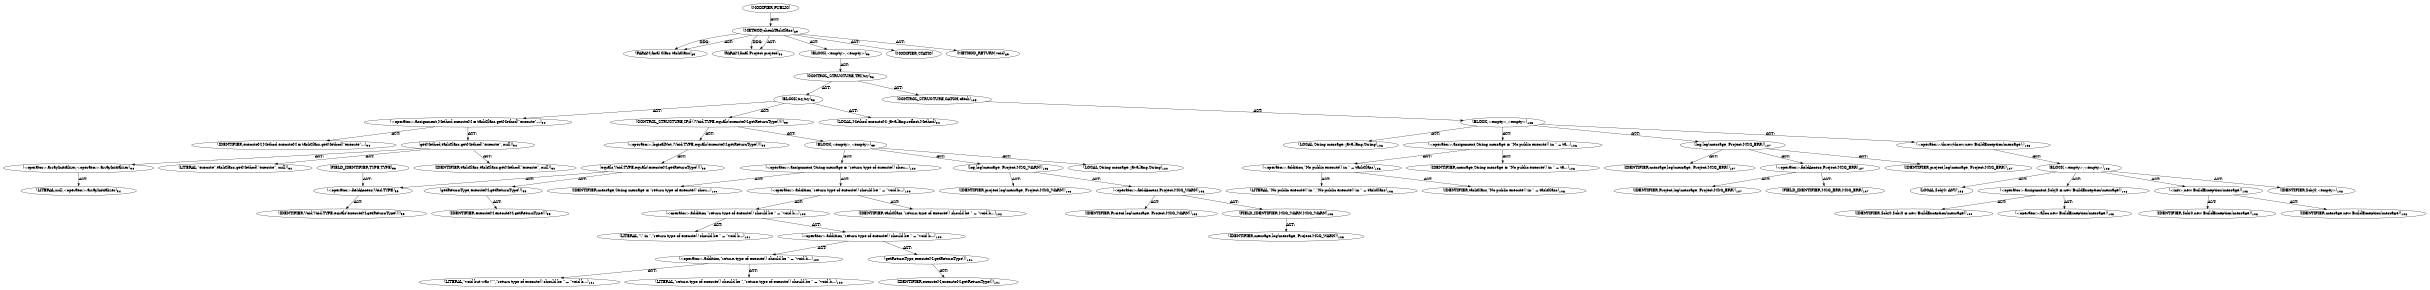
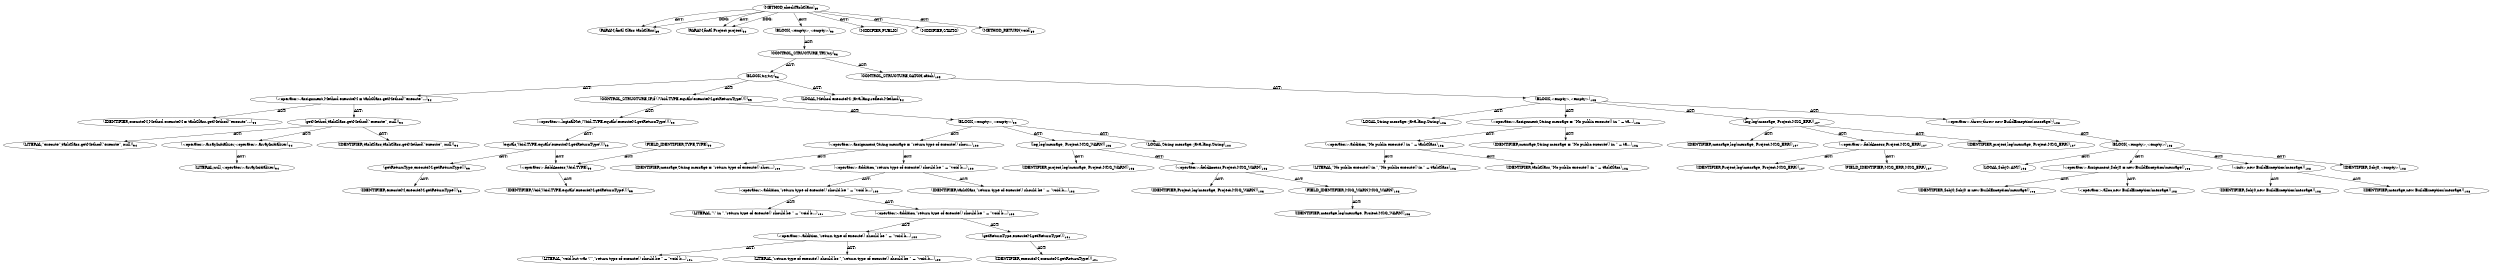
  digraph {
    n1 [label=<(METHOD,checkTaskClass)<SUB>89</SUB>>]
    n2 [label=<(PARAM,final Class taskClass)<SUB>89</SUB>>]
    n3 [label=<(PARAM,final Project project)<SUB>90</SUB>>]
    n4 [label=<(BLOCK,&lt;empty&gt;,&lt;empty&gt;)<SUB>90</SUB>>]
    n5 [label=<(MODIFIER,PUBLIC)>]
    n6 [label=<(MODIFIER,STATIC)>]
    n7 [label=<(METHOD_RETURN,void)<SUB>89</SUB>>]
    n8 [label=<(CONTROL_STRUCTURE,TRY,try)<SUB>93</SUB>>]
    n9 [label=<(BLOCK,try,try)<SUB>93</SUB>>]
    n10 [label=<(CONTROL_STRUCTURE,CATCH,catch)<SUB>105</SUB>>]
    n11 [label=<(LOCAL,Method executeM: java.lang.reflect.Method)<SUB>94</SUB>>]
    n12 [label=<(&lt;operator&gt;.assignment,Method executeM = taskClass.getMethod(&quot;execute&quot;...)<SUB>94</SUB>>]
    n13 [label=<(CONTROL_STRUCTURE,IF,if (!Void.TYPE.equals(executeM.getReturnType())))<SUB>99</SUB>>]
    n14 [label=<(BLOCK,&lt;empty&gt;,&lt;empty&gt;)<SUB>105</SUB>>]
    n15 [label=<(IDENTIFIER,executeM,Method executeM = taskClass.getMethod(&quot;execute&quot;...)<SUB>94</SUB>>]
    n16 [label=<(getMethod,taskClass.getMethod(&quot;execute&quot;, null))<SUB>94</SUB>>]
    n17 [label=<(&lt;operator&gt;.logicalNot,!Void.TYPE.equals(executeM.getReturnType()))<SUB>99</SUB>>]
    n18 [label=<(BLOCK,&lt;empty&gt;,&lt;empty&gt;)<SUB>99</SUB>>]
    n19 [label=<(IDENTIFIER,taskClass,taskClass.getMethod(&quot;execute&quot;, null))<SUB>94</SUB>>]
    n20 [label=<(LITERAL,&quot;execute&quot;,taskClass.getMethod(&quot;execute&quot;, null))<SUB>94</SUB>>]
    n21 [label=<(&lt;operator&gt;.arrayInitializer,&lt;operator&gt;.arrayInitializer)<SUB>94</SUB>>]
    n22 [label=<(LITERAL,null,&lt;operator&gt;.arrayInitializer)<SUB>94</SUB>>]
    n23 [label=<(equals,Void.TYPE.equals(executeM.getReturnType()))<SUB>99</SUB>>]
    n24 [label=<(LOCAL,String message: java.lang.String)<SUB>100</SUB>>]
    n25 [label=<(&lt;operator&gt;.assignment,String message = &quot;return type of execute() shou...)<SUB>100</SUB>>]
    n26 [label=<(log,log(message, Project.MSG_WARN))<SUB>103</SUB>>]
    n27 [label=<(&lt;operator&gt;.fieldAccess,Void.TYPE)<SUB>99</SUB>>]
    n28 [label=<(getReturnType,executeM.getReturnType())<SUB>99</SUB>>]
    n29 [label=<(IDENTIFIER,Void,Void.TYPE.equals(executeM.getReturnType()))<SUB>99</SUB>>]
    n30 [label=<(IDENTIFIER,executeM,executeM.getReturnType())<SUB>99</SUB>>]
    n31 [label=<(FIELD_IDENTIFIER,TYPE,TYPE)<SUB>99</SUB>>]
    n32 [label=<(IDENTIFIER,message,String message = &quot;return type of execute() shou...)<SUB>100</SUB>>]
    n33 [label=<(&lt;operator&gt;.addition,&quot;return type of execute() should be &quot; + &quot;void b...)<SUB>100</SUB>>]
    n34 [label=<(IDENTIFIER,project,log(message, Project.MSG_WARN))<SUB>103</SUB>>]
    n35 [label=<(&lt;operator&gt;.fieldAccess,Project.MSG_WARN)<SUB>103</SUB>>]
    n36 [label=<(&lt;operator&gt;.addition,&quot;return type of execute() should be &quot; + &quot;void b...)<SUB>100</SUB>>]
    n37 [label=<(IDENTIFIER,taskClass,&quot;return type of execute() should be &quot; + &quot;void b...)<SUB>102</SUB>>]
    n38 [label=<(&lt;operator&gt;.addition,&quot;return type of execute() should be &quot; + &quot;void b...)<SUB>100</SUB>>]
    n39 [label=<(LITERAL,&quot;\&quot; in &quot;,&quot;return type of execute() should be &quot; + &quot;void b...)<SUB>101</SUB>>]
    n40 [label=<(&lt;operator&gt;.addition,&quot;return type of execute() should be &quot; + &quot;void b...)<SUB>100</SUB>>]
    n41 [label=<(getReturnType,executeM.getReturnType())<SUB>101</SUB>>]
    n42 [label=<(LITERAL,&quot;return type of execute() should be &quot;,&quot;return type of execute() should be &quot; + &quot;void b...)<SUB>100</SUB>>]
    n43 [label=<(LITERAL,&quot;void but was \&quot;&quot;,&quot;return type of execute() should be &quot; + &quot;void b...)<SUB>101</SUB>>]
    n44 [label=<(IDENTIFIER,executeM,executeM.getReturnType())<SUB>101</SUB>>]
    n45 [label=<(IDENTIFIER,message,log(message, Project.MSG_WARN))<SUB>103</SUB>>]
    n46 [label=<(IDENTIFIER,Project,log(message, Project.MSG_WARN))<SUB>103</SUB>>]
    n47 [label=<(FIELD_IDENTIFIER,MSG_WARN,MSG_WARN)<SUB>103</SUB>>]
    n48 [label=<(LOCAL,String message: java.lang.String)<SUB>106</SUB>>]
    n49 [label=<(&lt;operator&gt;.assignment,String message = &quot;No public execute() in &quot; + ta...)<SUB>106</SUB>>]
    n50 [label=<(log,log(message, Project.MSG_ERR))<SUB>107</SUB>>]
    n51 [label=<(&lt;operator&gt;.throw,throw new BuildException(message);)<SUB>108</SUB>>]
    n52 [label=<(IDENTIFIER,message,String message = &quot;No public execute() in &quot; + ta...)<SUB>106</SUB>>]
    n53 [label=<(&lt;operator&gt;.addition,&quot;No public execute() in &quot; + taskClass)<SUB>106</SUB>>]
    n54 [label=<(IDENTIFIER,project,log(message, Project.MSG_ERR))<SUB>107</SUB>>]
    n55 [label=<(IDENTIFIER,message,log(message, Project.MSG_ERR))<SUB>107</SUB>>]
    n56 [label=<(&lt;operator&gt;.fieldAccess,Project.MSG_ERR)<SUB>107</SUB>>]
    n57 [label=<(BLOCK,&lt;empty&gt;,&lt;empty&gt;)<SUB>108</SUB>>]
    n58 [label=<(LITERAL,&quot;No public execute() in &quot;,&quot;No public execute() in &quot; + taskClass)<SUB>106</SUB>>]
    n59 [label=<(IDENTIFIER,taskClass,&quot;No public execute() in &quot; + taskClass)<SUB>106</SUB>>]
    n60 [label=<(IDENTIFIER,Project,log(message, Project.MSG_ERR))<SUB>107</SUB>>]
    n61 [label=<(FIELD_IDENTIFIER,MSG_ERR,MSG_ERR)<SUB>107</SUB>>]
    n62 [label=<(LOCAL,$obj0: ANY)<SUB>108</SUB>>]
    n63 [label=<(&lt;operator&gt;.assignment,$obj0 = new BuildException(message))<SUB>108</SUB>>]
    n64 [label=<(&lt;init&gt;,new BuildException(message))<SUB>108</SUB>>]
    n65 [label=<(IDENTIFIER,$obj0,&lt;empty&gt;)<SUB>108</SUB>>]
    n66 [label=<(IDENTIFIER,$obj0,$obj0 = new BuildException(message))<SUB>108</SUB>>]
    n67 [label=<(&lt;operator&gt;.alloc,new BuildException(message))<SUB>108</SUB>>]
    n68 [label=<(IDENTIFIER,$obj0,new BuildException(message))<SUB>108</SUB>>]
    n69 [label=<(IDENTIFIER,message,new BuildException(message))<SUB>108</SUB>>]
    n1 -> n2 [label="AST: "]
    n1 -> n2 [label="DDG: "]
    n1 -> n3 [label="AST: "]
    n1 -> n3 [label="DDG: "]
    n1 -> n4 [label="AST: "]
-   n5 -> n1 [label="AST: "]
+   n1 -> n5 [label="AST: "]
    n1 -> n6 [label="AST: "]
    n1 -> n7 [label="AST: "]
    n4 -> n8 [label="AST: "]
    n8 -> n9 [label="AST: "]
    n8 -> n10 [label="AST: "]
    n9 -> n11 [label="AST: "]
    n9 -> n12 [label="AST: "]
    n9 -> n13 [label="AST: "]
    n10 -> n14 [label="AST: "]
    n12 -> n15 [label="AST: "]
    n12 -> n16 [label="AST: "]
    n13 -> n17 [label="AST: "]
    n13 -> n18 [label="AST: "]
    n14 -> n48 [label="AST: "]
    n14 -> n49 [label="AST: "]
    n14 -> n50 [label="AST: "]
    n14 -> n51 [label="AST: "]
    n16 -> n19 [label="AST: "]
    n16 -> n20 [label="AST: "]
    n16 -> n21 [label="AST: "]
    n17 -> n23 [label="AST: "]
    n18 -> n24 [label="AST: "]
    n18 -> n25 [label="AST: "]
    n18 -> n26 [label="AST: "]
    n21 -> n22 [label="AST: "]
    n23 -> n27 [label="AST: "]
    n23 -> n28 [label="AST: "]
    n25 -> n32 [label="AST: "]
    n25 -> n33 [label="AST: "]
    n26 -> n34 [label="AST: "]
    n26 -> n35 [label="AST: "]
    n27 -> n29 [label="AST: "]
    n28 -> n30 [label="AST: "]
    n31 -> n27 [label="AST: "]
    n33 -> n36 [label="AST: "]
    n33 -> n37 [label="AST: "]
    n35 -> n46 [label="AST: "]
    n35 -> n47 [label="AST: "]
    n36 -> n38 [label="AST: "]
    n36 -> n39 [label="AST: "]
    n38 -> n40 [label="AST: "]
    n38 -> n41 [label="AST: "]
    n40 -> n42 [label="AST: "]
    n40 -> n43 [label="AST: "]
    n41 -> n44 [label="AST: "]
    n47 -> n45 [label="AST: "]
    n49 -> n52 [label="AST: "]
    n49 -> n53 [label="AST: "]
    n50 -> n54 [label="AST: "]
    n50 -> n55 [label="AST: "]
    n50 -> n56 [label="AST: "]
    n51 -> n57 [label="AST: "]
    n53 -> n58 [label="AST: "]
    n53 -> n59 [label="AST: "]
    n56 -> n60 [label="AST: "]
    n56 -> n61 [label="AST: "]
    n57 -> n62 [label="AST: "]
    n57 -> n63 [label="AST: "]
    n57 -> n64 [label="AST: "]
    n57 -> n65 [label="AST: "]
    n63 -> n66 [label="AST: "]
    n63 -> n67 [label="AST: "]
    n64 -> n68 [label="AST: "]
    n64 -> n69 [label="AST: "]
  }
